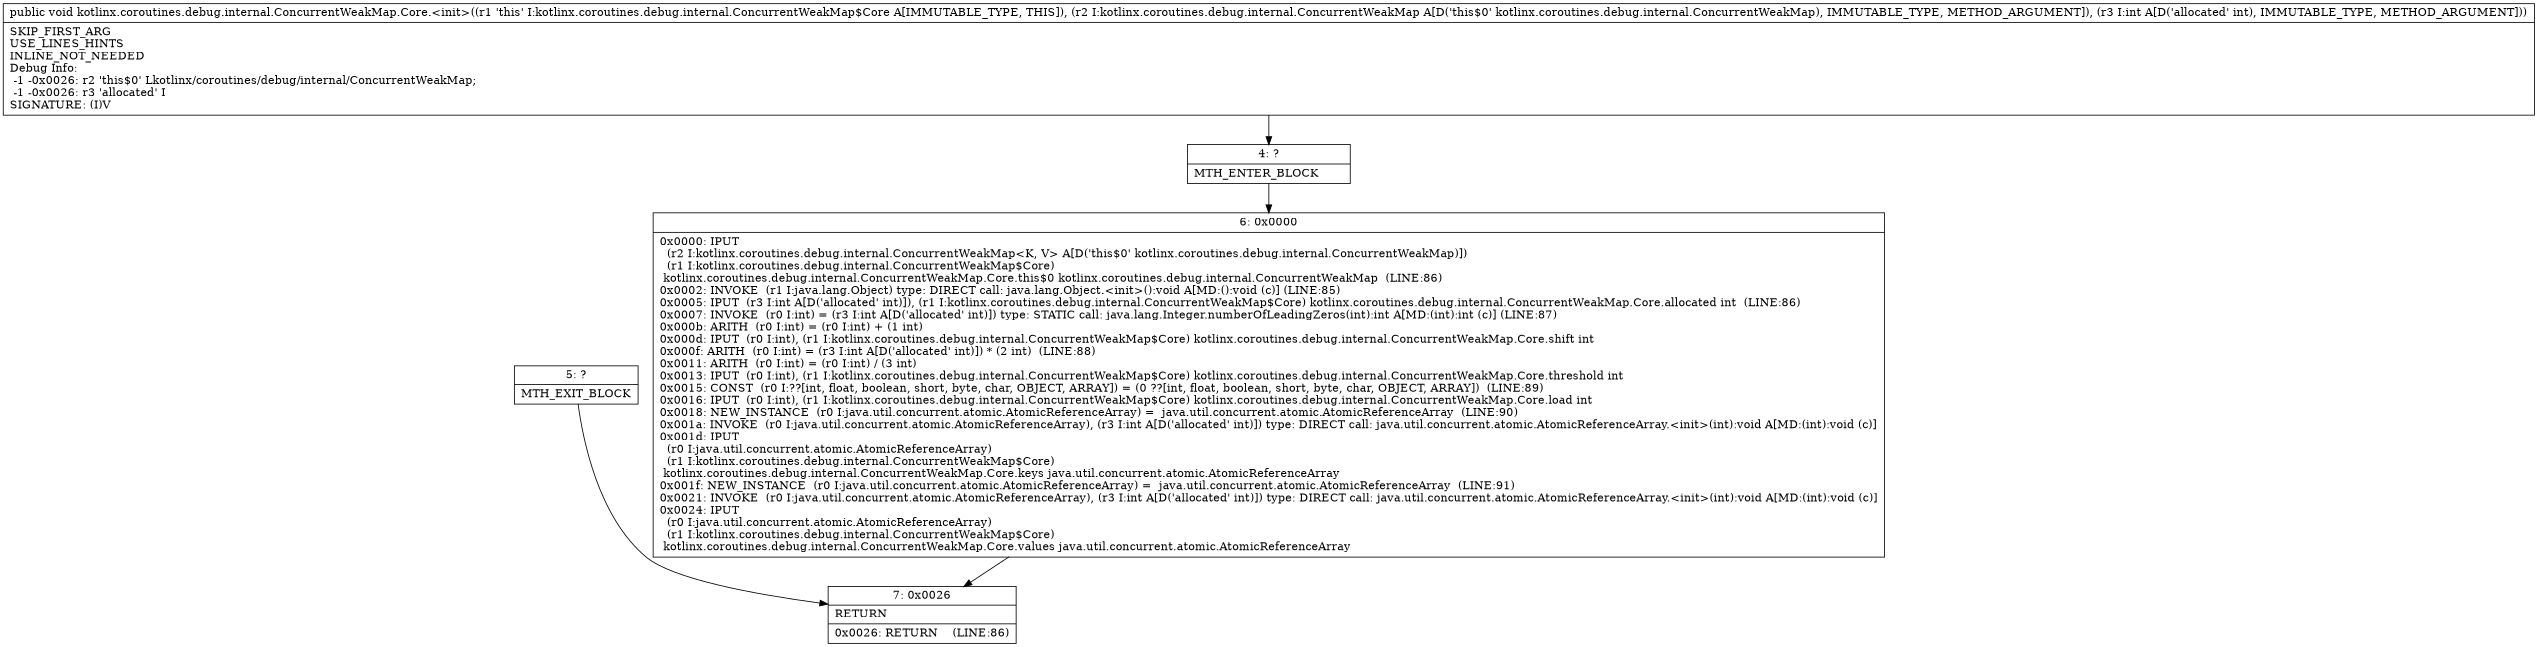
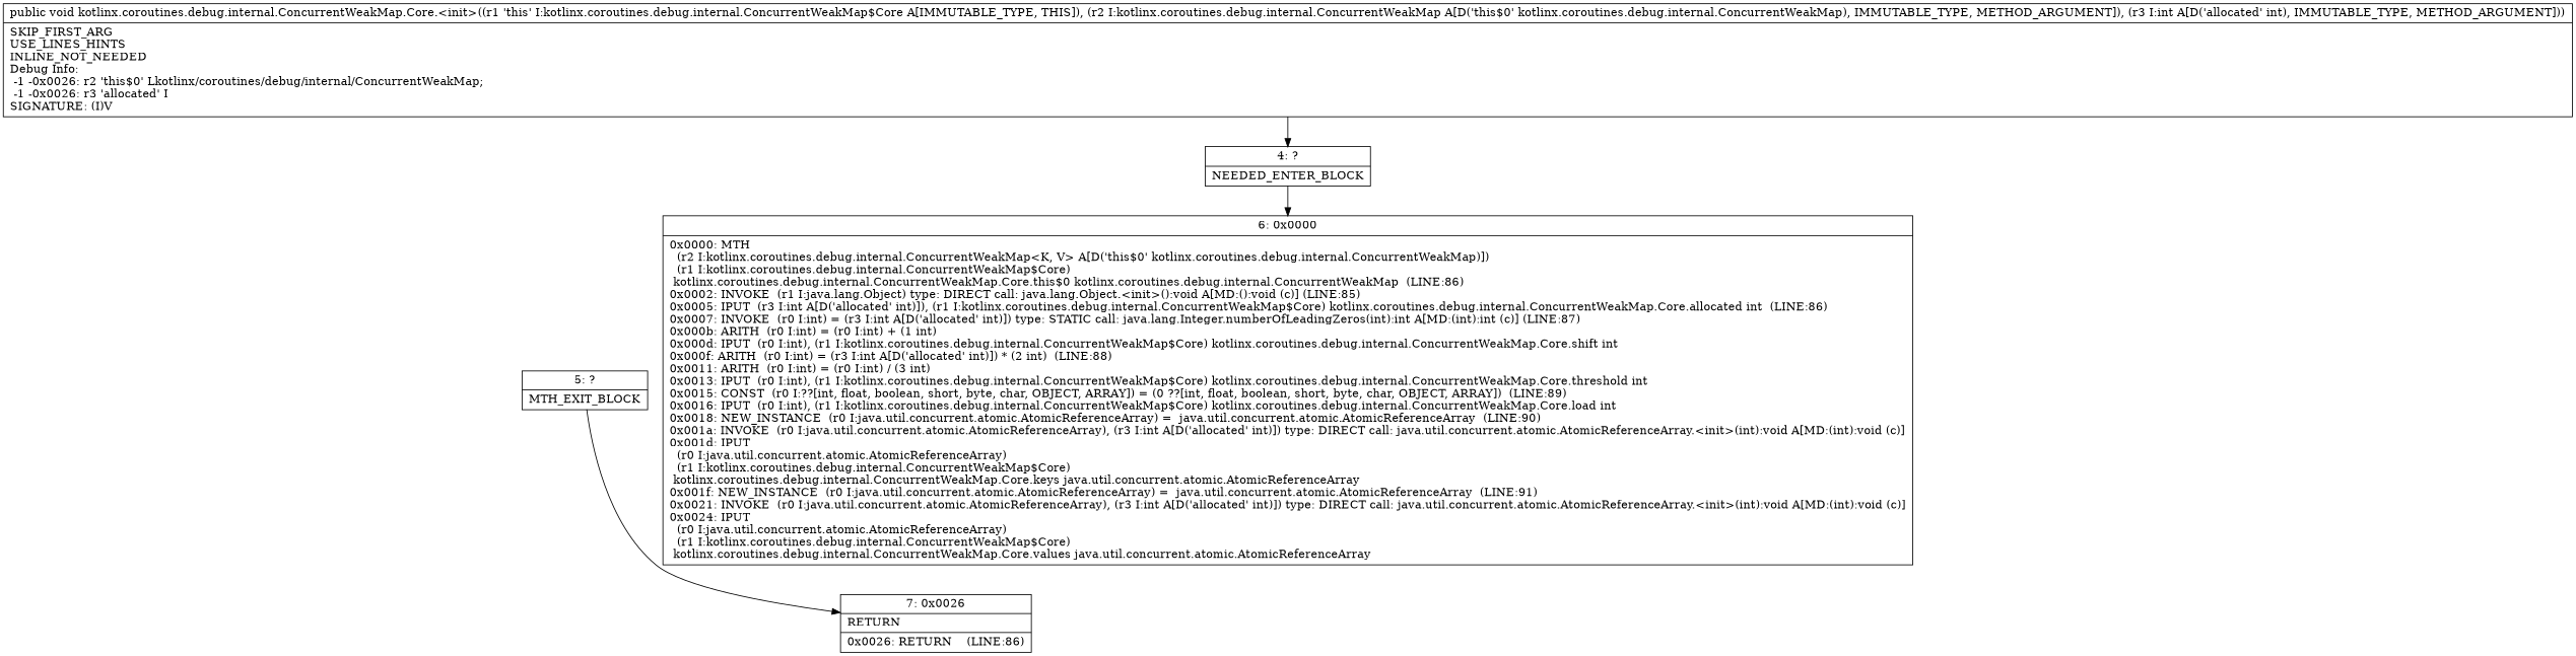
  digraph {
    node [shape=record]
-   n1 [label="{4\:\ ?|MTH_ENTER_BLOCK\l}"]
-   n2 [label="{6\:\ 0x0000|0x0000: IPUT  \l  (r2 I:kotlinx.coroutines.debug.internal.ConcurrentWeakMap\<K, V\> A[D('this$0' kotlinx.coroutines.debug.internal.ConcurrentWeakMap)])\l  (r1 I:kotlinx.coroutines.debug.internal.ConcurrentWeakMap$Core)\l kotlinx.coroutines.debug.internal.ConcurrentWeakMap.Core.this$0 kotlinx.coroutines.debug.internal.ConcurrentWeakMap  (LINE:86)\l0x0002: INVOKE  (r1 I:java.lang.Object) type: DIRECT call: java.lang.Object.\<init\>():void A[MD:():void (c)] (LINE:85)\l0x0005: IPUT  (r3 I:int A[D('allocated' int)]), (r1 I:kotlinx.coroutines.debug.internal.ConcurrentWeakMap$Core) kotlinx.coroutines.debug.internal.ConcurrentWeakMap.Core.allocated int  (LINE:86)\l0x0007: INVOKE  (r0 I:int) = (r3 I:int A[D('allocated' int)]) type: STATIC call: java.lang.Integer.numberOfLeadingZeros(int):int A[MD:(int):int (c)] (LINE:87)\l0x000b: ARITH  (r0 I:int) = (r0 I:int) + (1 int) \l0x000d: IPUT  (r0 I:int), (r1 I:kotlinx.coroutines.debug.internal.ConcurrentWeakMap$Core) kotlinx.coroutines.debug.internal.ConcurrentWeakMap.Core.shift int \l0x000f: ARITH  (r0 I:int) = (r3 I:int A[D('allocated' int)]) * (2 int)  (LINE:88)\l0x0011: ARITH  (r0 I:int) = (r0 I:int) \/ (3 int) \l0x0013: IPUT  (r0 I:int), (r1 I:kotlinx.coroutines.debug.internal.ConcurrentWeakMap$Core) kotlinx.coroutines.debug.internal.ConcurrentWeakMap.Core.threshold int \l0x0015: CONST  (r0 I:??[int, float, boolean, short, byte, char, OBJECT, ARRAY]) = (0 ??[int, float, boolean, short, byte, char, OBJECT, ARRAY])  (LINE:89)\l0x0016: IPUT  (r0 I:int), (r1 I:kotlinx.coroutines.debug.internal.ConcurrentWeakMap$Core) kotlinx.coroutines.debug.internal.ConcurrentWeakMap.Core.load int \l0x0018: NEW_INSTANCE  (r0 I:java.util.concurrent.atomic.AtomicReferenceArray) =  java.util.concurrent.atomic.AtomicReferenceArray  (LINE:90)\l0x001a: INVOKE  (r0 I:java.util.concurrent.atomic.AtomicReferenceArray), (r3 I:int A[D('allocated' int)]) type: DIRECT call: java.util.concurrent.atomic.AtomicReferenceArray.\<init\>(int):void A[MD:(int):void (c)]\l0x001d: IPUT  \l  (r0 I:java.util.concurrent.atomic.AtomicReferenceArray)\l  (r1 I:kotlinx.coroutines.debug.internal.ConcurrentWeakMap$Core)\l kotlinx.coroutines.debug.internal.ConcurrentWeakMap.Core.keys java.util.concurrent.atomic.AtomicReferenceArray \l0x001f: NEW_INSTANCE  (r0 I:java.util.concurrent.atomic.AtomicReferenceArray) =  java.util.concurrent.atomic.AtomicReferenceArray  (LINE:91)\l0x0021: INVOKE  (r0 I:java.util.concurrent.atomic.AtomicReferenceArray), (r3 I:int A[D('allocated' int)]) type: DIRECT call: java.util.concurrent.atomic.AtomicReferenceArray.\<init\>(int):void A[MD:(int):void (c)]\l0x0024: IPUT  \l  (r0 I:java.util.concurrent.atomic.AtomicReferenceArray)\l  (r1 I:kotlinx.coroutines.debug.internal.ConcurrentWeakMap$Core)\l kotlinx.coroutines.debug.internal.ConcurrentWeakMap.Core.values java.util.concurrent.atomic.AtomicReferenceArray \l}"]
+   n1 [label="{4\:\ ?|NEEDED_ENTER_BLOCK\l}"]
+   n2 [label="{6\:\ 0x0000|0x0000: MTH  \l  (r2 I:kotlinx.coroutines.debug.internal.ConcurrentWeakMap\<K, V\> A[D('this$0' kotlinx.coroutines.debug.internal.ConcurrentWeakMap)])\l  (r1 I:kotlinx.coroutines.debug.internal.ConcurrentWeakMap$Core)\l kotlinx.coroutines.debug.internal.ConcurrentWeakMap.Core.this$0 kotlinx.coroutines.debug.internal.ConcurrentWeakMap  (LINE:86)\l0x0002: INVOKE  (r1 I:java.lang.Object) type: DIRECT call: java.lang.Object.\<init\>():void A[MD:():void (c)] (LINE:85)\l0x0005: IPUT  (r3 I:int A[D('allocated' int)]), (r1 I:kotlinx.coroutines.debug.internal.ConcurrentWeakMap$Core) kotlinx.coroutines.debug.internal.ConcurrentWeakMap.Core.allocated int  (LINE:86)\l0x0007: INVOKE  (r0 I:int) = (r3 I:int A[D('allocated' int)]) type: STATIC call: java.lang.Integer.numberOfLeadingZeros(int):int A[MD:(int):int (c)] (LINE:87)\l0x000b: ARITH  (r0 I:int) = (r0 I:int) + (1 int) \l0x000d: IPUT  (r0 I:int), (r1 I:kotlinx.coroutines.debug.internal.ConcurrentWeakMap$Core) kotlinx.coroutines.debug.internal.ConcurrentWeakMap.Core.shift int \l0x000f: ARITH  (r0 I:int) = (r3 I:int A[D('allocated' int)]) * (2 int)  (LINE:88)\l0x0011: ARITH  (r0 I:int) = (r0 I:int) \/ (3 int) \l0x0013: IPUT  (r0 I:int), (r1 I:kotlinx.coroutines.debug.internal.ConcurrentWeakMap$Core) kotlinx.coroutines.debug.internal.ConcurrentWeakMap.Core.threshold int \l0x0015: CONST  (r0 I:??[int, float, boolean, short, byte, char, OBJECT, ARRAY]) = (0 ??[int, float, boolean, short, byte, char, OBJECT, ARRAY])  (LINE:89)\l0x0016: IPUT  (r0 I:int), (r1 I:kotlinx.coroutines.debug.internal.ConcurrentWeakMap$Core) kotlinx.coroutines.debug.internal.ConcurrentWeakMap.Core.load int \l0x0018: NEW_INSTANCE  (r0 I:java.util.concurrent.atomic.AtomicReferenceArray) =  java.util.concurrent.atomic.AtomicReferenceArray  (LINE:90)\l0x001a: INVOKE  (r0 I:java.util.concurrent.atomic.AtomicReferenceArray), (r3 I:int A[D('allocated' int)]) type: DIRECT call: java.util.concurrent.atomic.AtomicReferenceArray.\<init\>(int):void A[MD:(int):void (c)]\l0x001d: IPUT  \l  (r0 I:java.util.concurrent.atomic.AtomicReferenceArray)\l  (r1 I:kotlinx.coroutines.debug.internal.ConcurrentWeakMap$Core)\l kotlinx.coroutines.debug.internal.ConcurrentWeakMap.Core.keys java.util.concurrent.atomic.AtomicReferenceArray \l0x001f: NEW_INSTANCE  (r0 I:java.util.concurrent.atomic.AtomicReferenceArray) =  java.util.concurrent.atomic.AtomicReferenceArray  (LINE:91)\l0x0021: INVOKE  (r0 I:java.util.concurrent.atomic.AtomicReferenceArray), (r3 I:int A[D('allocated' int)]) type: DIRECT call: java.util.concurrent.atomic.AtomicReferenceArray.\<init\>(int):void A[MD:(int):void (c)]\l0x0024: IPUT  \l  (r0 I:java.util.concurrent.atomic.AtomicReferenceArray)\l  (r1 I:kotlinx.coroutines.debug.internal.ConcurrentWeakMap$Core)\l kotlinx.coroutines.debug.internal.ConcurrentWeakMap.Core.values java.util.concurrent.atomic.AtomicReferenceArray \l}"]
    n3 [label="{7\:\ 0x0026|RETURN\l|0x0026: RETURN    (LINE:86)\l}"]
    n4 [label="{5\:\ ?|MTH_EXIT_BLOCK\l}"]
    n5 [label="{public void kotlinx.coroutines.debug.internal.ConcurrentWeakMap.Core.\<init\>((r1 'this' I:kotlinx.coroutines.debug.internal.ConcurrentWeakMap$Core A[IMMUTABLE_TYPE, THIS]), (r2 I:kotlinx.coroutines.debug.internal.ConcurrentWeakMap A[D('this$0' kotlinx.coroutines.debug.internal.ConcurrentWeakMap), IMMUTABLE_TYPE, METHOD_ARGUMENT]), (r3 I:int A[D('allocated' int), IMMUTABLE_TYPE, METHOD_ARGUMENT]))  | SKIP_FIRST_ARG\lUSE_LINES_HINTS\lINLINE_NOT_NEEDED\lDebug Info:\l  \-1 \-0x0026: r2 'this$0' Lkotlinx\/coroutines\/debug\/internal\/ConcurrentWeakMap;\l  \-1 \-0x0026: r3 'allocated' I\lSIGNATURE: (I)V\l}"]
    n1 -> n2
-   n2 -> n3
    n4 -> n3
    n5 -> n1
  }
